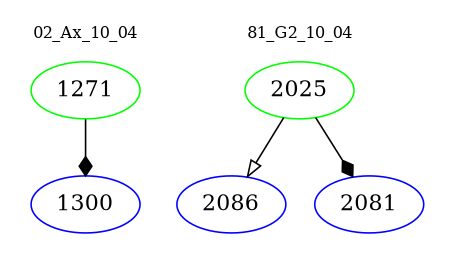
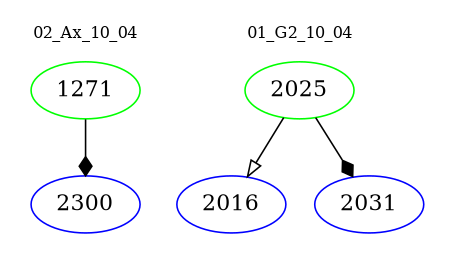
  digraph {
    node [color=blue]
    edge [arrowhead=diamond color=black]
    n1 [color=green label=1271]
-   n2 [label=1300]
+   n2 [label=2300]
    n3 [color=green label=2025]
-   n4 [label=2086]
-   n5 [label=2081]
+   n4 [label=2016]
+   n5 [label=2031]
    subgraph cluster_1 {
      color=white
      fontsize=10
      label="02_Ax_10_04"
      n1
      n2
    }
    subgraph cluster_2 {
      color=white
      fontsize=10
-     label="81_G2_10_04"
+     label="01_G2_10_04"
      n3
      n4
      n5
    }
    n1 -> n2
    n3 -> n4 [arrowhead=onormal]
    n3 -> n5
  }
